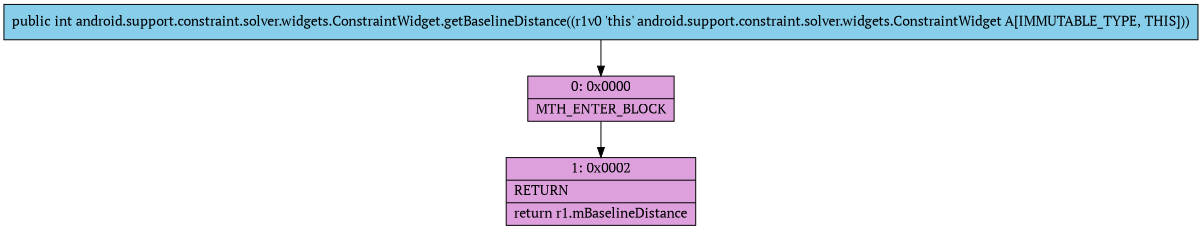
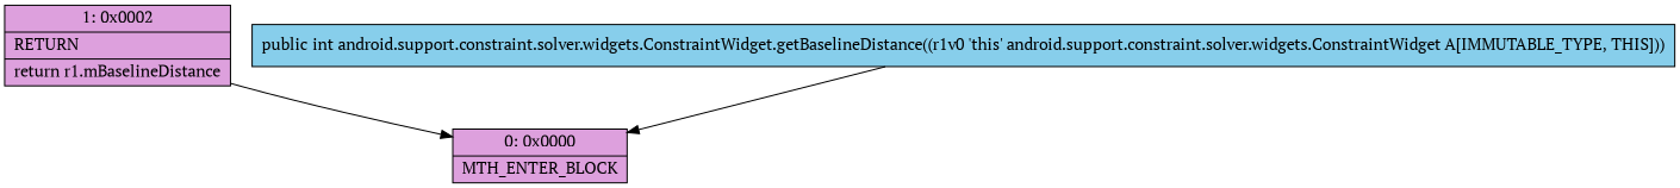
  digraph {
    fontname="PT Serif"
    node [shape=record style=filled fillcolor=plum fontname="PT Serif"]
    edge [fontname="PT Serif"]
    n1 [label="{0\:\ 0x0000|MTH_ENTER_BLOCK\l}"]
    n2 [label="{1\:\ 0x0002|RETURN\l|return r1.mBaselineDistance\l}"]
    n3 [label="{public int android.support.constraint.solver.widgets.ConstraintWidget.getBaselineDistance((r1v0 'this' android.support.constraint.solver.widgets.ConstraintWidget A[IMMUTABLE_TYPE, THIS])) }" fillcolor=skyblue]
-   n1 -> n2
+   n2 -> n1
    n3 -> n1
  }
